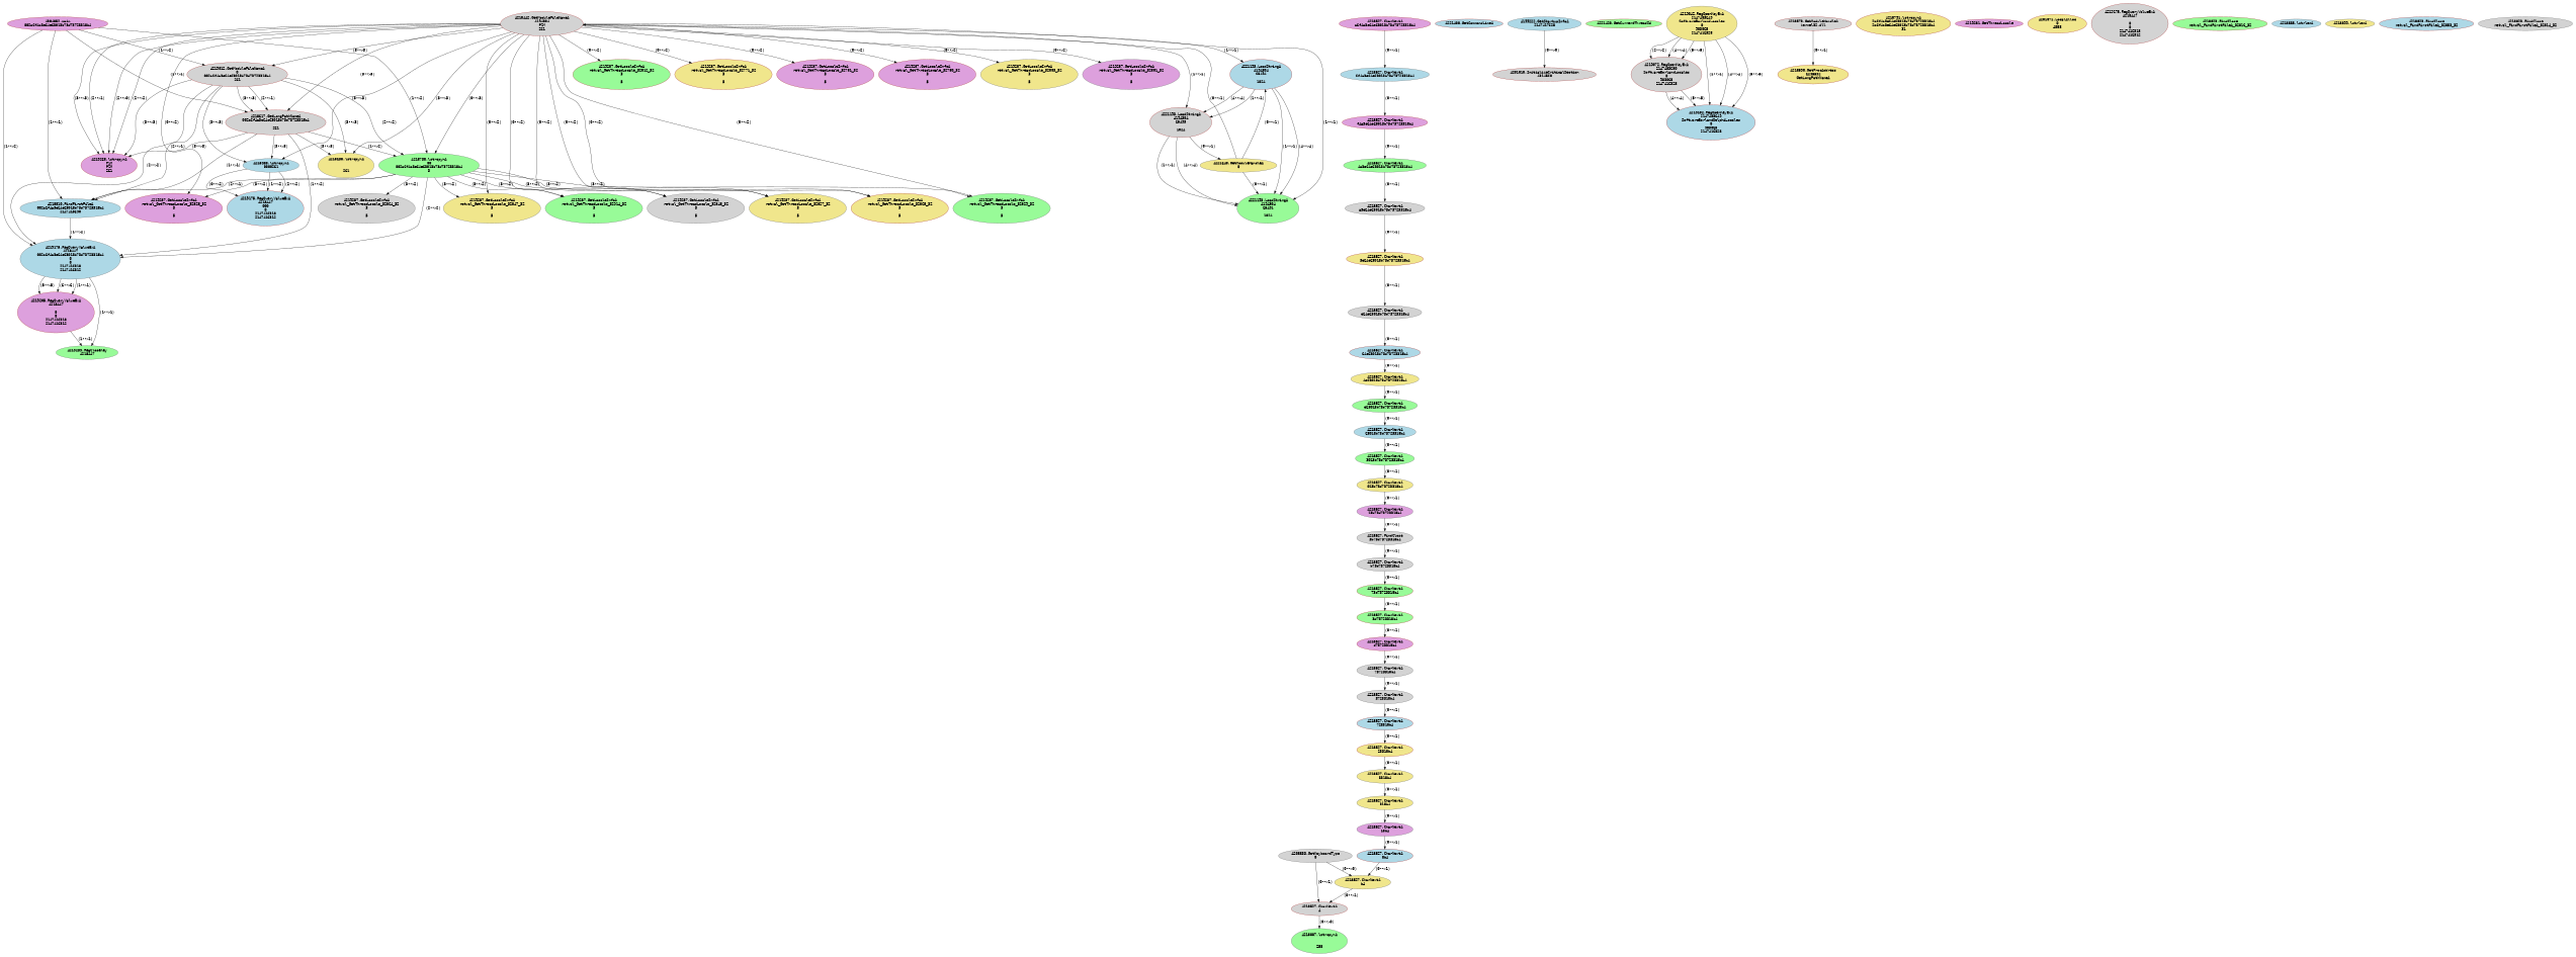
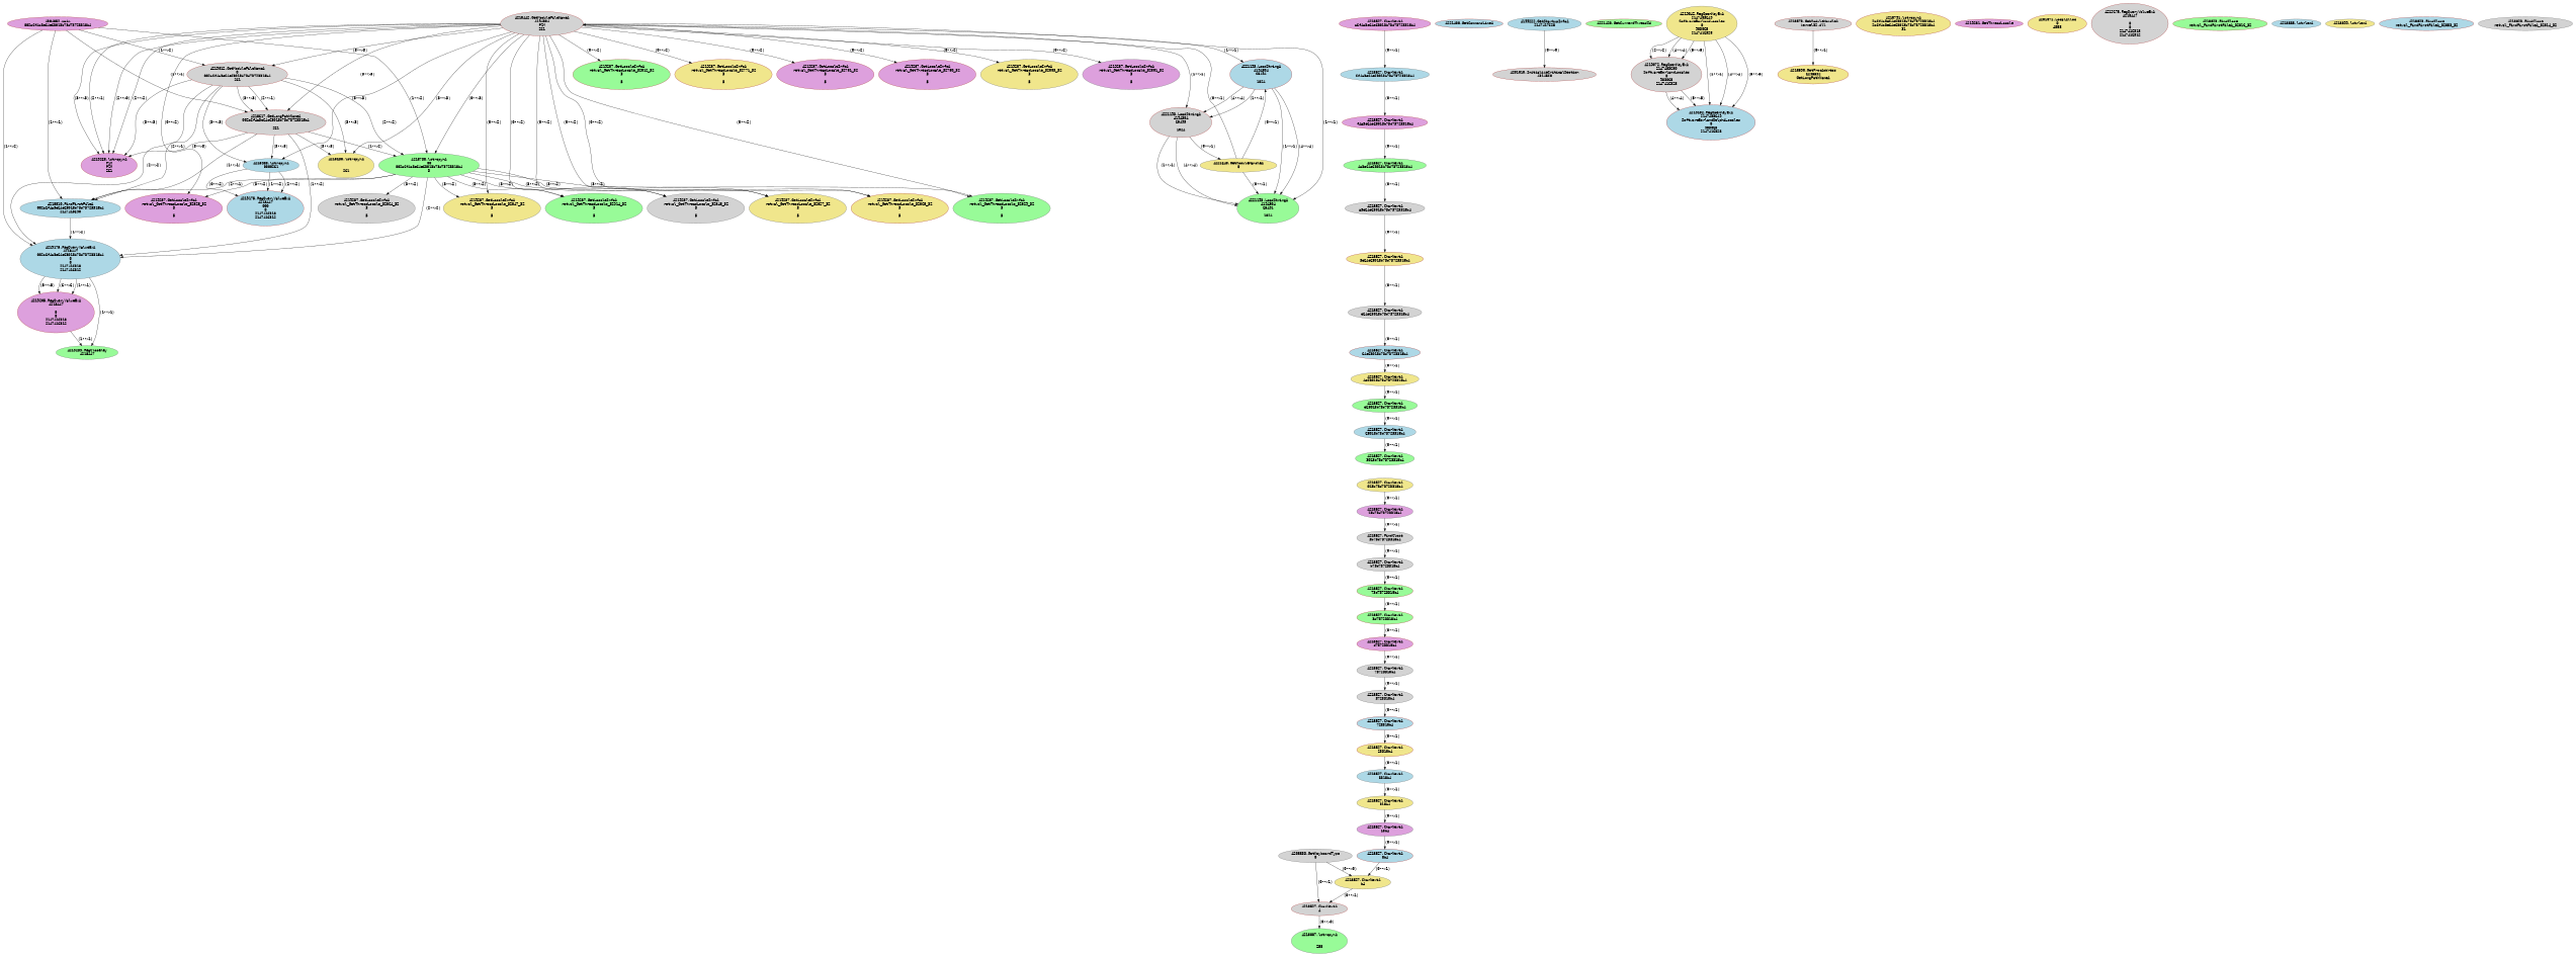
  digraph {
    fontname="DejaVu Sans Mono"
    node [color=gray40 fillcolor=lightgrey fontname="DejaVu Sans Mono" style=filled]
    edge [fontname="DejaVu Sans Mono"]
    n1 [color=brown fillcolor=plum label="4304852.main\n002a6f4a3e64e63013b73d73723318b4"]
    n2 [color=brown label="4219012.GetModuleFileNameA\n0\n002a6f4a3e64e63013b73d73723318b4\n261"]
    n3 [color=brown label="4218617.GetLongPathNameA\n002a6f4a3e64e63013b73d73723318b4\n\n261"]
    n4 [fillcolor=palegreen label="4218738.lstrcpynA\n00\n002a6f4a3e64e63013b73d73723318b4\n3"]
    n5 [fillcolor=lightblue label="4218810.FindFirstFileA\n002a6f4a3e64e63013b73d73723318b4\n2147415690"]
    n6 [fillcolor=lightblue label="4219175.RegQueryValueExA\n4218447\n002a6f4a3e64e63013b73d73723318b4\n0\n0\n2147416318\n2147416312"]
    n7 [color=brown fillcolor=plum label="4219268.lstrcpynA\nPZM\nPZM\n261"]
    n8 [fillcolor=khaki label="4218638.lstrcpynA\n\n\n261"]
    n9 [fillcolor=lightblue label="4218933.lstrcpynA\n0000261"]
    n10 [color=brown fillcolor=plum label="4219287.GetLocaleInfoA\nretval_GetThreadLocale_32828_32\n3\n\n5"]
    n11 [fillcolor=khaki label="4219287.GetLocaleInfoA\nretval_GetThreadLocale_32847_32\n3\n\n5"]
    n12 [fillcolor=palegreen label="4219287.GetLocaleInfoA\nretval_GetThreadLocale_32914_32\n3\n\n5"]
    n13 [label="4219287.GetLocaleInfoA\nretval_GetThreadLocale_32848_32\n3\n\n5"]
    n14 [fillcolor=khaki label="4219287.GetLocaleInfoA\nretval_GetThreadLocale_32827_32\n3\n\n5"]
    n15 [color=brown fillcolor=khaki label="4219287.GetLocaleInfoA\nretval_GetThreadLocale_32865_32\n3\n\n5"]
    n16 [label="4219287.GetLocaleInfoA\nretval_GetThreadLocale_32864_32\n3\n\n5"]
    n17 [fillcolor=palegreen label="4219287.GetLocaleInfoA\nretval_GetThreadLocale_32829_32\n3\n\n5"]
    n18 [color=brown fillcolor=plum label="4219205.RegQueryValueExA\n4218447\n\n0\n0\n2147416318\n2147416312"]
    n19 [fillcolor=palegreen label="4219239.RegCloseKey\n4218447"]
    n20 [fillcolor=khaki label="4221640.GetModuleHandleA\n0"]
    n21 [color=brown label="4218442.GetModuleFileNameA\n4194304\nPZM\n261"]
    n22 [color=brown fillcolor=lightblue label="4221193.LoadStringA\n4194304\n65494\n\n1024"]
    n23 [fillcolor=palegreen label="4221193.LoadStringA\n4194304\n65491\n\n1024"]
    n24 [color=brown label="4221193.LoadStringA\n4194304\n65493\n\n1024"]
    n25 [color=brown fillcolor=palegreen label="4219287.GetLocaleInfoA\nretval_GetThreadLocale_32812_32\n3\n\n5"]
    n26 [color=brown fillcolor=khaki label="4219287.GetLocaleInfoA\nretval_GetThreadLocale_32771_32\n3\n\n5"]
    n27 [color=brown fillcolor=plum label="4219287.GetLocaleInfoA\nretval_GetThreadLocale_32781_32\n3\n\n5"]
    n28 [color=brown fillcolor=plum label="4219287.GetLocaleInfoA\nretval_GetThreadLocale_32780_32\n3\n\n5"]
    n29 [fillcolor=khaki label="4219287.GetLocaleInfoA\nretval_GetThreadLocale_32803_32\n3\n\n5"]
    n30 [fillcolor=plum label="4219287.GetLocaleInfoA\nretval_GetThreadLocale_32801_32\n3\n\n5"]
    n31 [label="4208833.GetKeyboardType\n0"]
    n32 [fillcolor=khaki label="4218527.CharNextA\nb4"]
    n33 [color=brown label="4218527.CharNextA\n4"]
    n34 [fillcolor=palegreen label="4218887.lstrcpynA\n\n\n258"]
    n35 [color=brown fillcolor=lightblue label="4221400.GetCommandLineA\n"]
    n36 [fillcolor=lightblue label="4199222.GetStartupInfoA\n2147417628"]
    n37 [color=brown label="4201010.InitializeCriticalSection\n4314560"]
    n38 [color=brown fillcolor=palegreen label="4221420.GetCurrentThreadId\n"]
    n39 [color=brown fillcolor=lightblue label="4219175.RegQueryValueExA\n4218447\n000\n0\n2147416318\n2147416312"]
    n40 [fillcolor=khaki label="4219042.RegOpenKeyExA\n2147483649\nSoftware\Borland\Locales\n0\n983065\n2147416328"]
    n41 [color=brown label="4219072.RegOpenKeyExA\n2147483650\nSoftware\Borland\Locales\n0\n983065\n2147416328"]
    n42 [color=brown fillcolor=lightblue label="4219102.RegOpenKeyExA\n2147483649\nSoftware\Borland\Delphi\Locales\n0\n983065\n2147416328"]
    n43 [color=brown label="4218573.GetModuleHandleA\nkernel32.dll"]
    n44 [color=brown fillcolor=khaki label="4218590.GetProcAddress\n6295592\nGetLongPathNameA"]
    n45 [color=brown fillcolor=plum label="4218527.CharNextA\na6f4a3e64e63013b73d73723318b4"]
    n46 [fillcolor=lightblue label="4218527.CharNextA\n6f4a3e64e63013b73d73723318b4"]
    n47 [color=brown fillcolor=plum label="4218527.CharNextA\nf4a3e64e63013b73d73723318b4"]
    n48 [fillcolor=palegreen label="4218527.CharNextA\n4a3e64e63013b73d73723318b4"]
    n49 [label="4218527.CharNextA\na3e64e63013b73d73723318b4"]
    n50 [color=brown fillcolor=khaki label="4218527.CharNextA\n3e64e63013b73d73723318b4"]
    n51 [label="4218527.CharNextA\ne64e63013b73d73723318b4"]
    n52 [color=brown fillcolor=lightblue label="4218527.CharNextA\n64e63013b73d73723318b4"]
    n53 [fillcolor=khaki label="4218527.CharNextA\n4e63013b73d73723318b4"]
    n54 [fillcolor=palegreen label="4218527.CharNextA\ne63013b73d73723318b4"]
    n55 [fillcolor=lightblue label="4218527.CharNextA\n63013b73d73723318b4"]
    n56 [fillcolor=palegreen label="4218527.CharNextA\n3013b73d73723318b4"]
    n57 [fillcolor=khaki label="4218527.CharNextA\n013b73d73723318b4"]
    n58 [fillcolor=plum label="4218527.CharNextA\n13b73d73723318b4"]
    n59 [label="4218527.FindClose\n3b73d73723318b4"]
    n60 [label="4218527.CharNextA\nb73d73723318b4"]
    n61 [color=brown fillcolor=palegreen label="4218527.CharNextA\n73d73723318b4"]
    n62 [color=brown fillcolor=palegreen label="4218527.CharNextA\n3d73723318b4"]
    n63 [color=brown fillcolor=plum label="4218527.CharNextA\nd73723318b4"]
    n64 [label="4218527.CharNextA\n73723318b4"]
    n65 [label="4218527.CharNextA\n3723318b4"]
    n66 [color=brown fillcolor=lightblue label="4218527.CharNextA\n723318b4"]
    n67 [color=brown fillcolor=khaki label="4218527.CharNextA\n23318b4"]
-   n68 [fillcolor=khaki label="4218527.CharNextA\n3318b4"]
+   n68 [fillcolor=lightblue label="4218527.CharNextA\n3318b4"]
    n69 [fillcolor=khaki label="4218527.CharNextA\n318b4"]
    n70 [fillcolor=plum label="4218527.CharNextA\n18b4"]
    n71 [color=brown fillcolor=lightblue label="4218527.CharNextA\n8b4"]
    n72 [color=brown fillcolor=khaki label="4218791.lstrcpynA\n2a6f4a3e64e63013b73d73723318b4\n2a6f4a3e64e63013b73d73723318b4\n31"]
    n73 [color=brown fillcolor=plum label="4219281.GetThreadLocale\n"]
    n74 [color=brown fillcolor=khaki label="4201071.LocalAlloc\n0\n4088"]
    n75 [color=brown label="4219175.RegQueryValueExA\n4218447\n\n0\n0\n2147416318\n2147416312"]
    n76 [color=brown fillcolor=palegreen label="4218823.FindClose\nretval_FindFirstFileA_32816_32"]
    n77 [fillcolor=lightblue label="4218835.lstrlenA\n"]
    n78 [fillcolor=khaki label="4218899.lstrlenA\n"]
    n79 [color=brown fillcolor=lightblue label="4218823.FindClose\nretval_FindFirstFileA_32853_32"]
    n80 [label="4218823.FindClose\nretval_FindFirstFileA_32814_32"]
    n1 -> n2 [label="(1-->2)"]
    n1 -> n3 [label="(1-->1)"]
    n1 -> n4 [label="(1-->2)"]
    n1 -> n5 [label="(1-->1)"]
    n1 -> n6 [label="(1-->2)"]
    n2 -> n3 [label="(2-->1)"]
    n2 -> n3 [label="(3-->3)"]
    n2 -> n4 [label="(2-->2)"]
    n2 -> n5 [label="(2-->1)"]
    n2 -> n6 [label="(2-->2)"]
    n2 -> n7 [label="(3-->3)"]
    n2 -> n8 [label="(3-->3)"]
    n2 -> n9 [label="(3-->3)"]
    n3 -> n4 [label="(1-->2)"]
    n3 -> n5 [label="(1-->1)"]
    n3 -> n6 [label="(1-->2)"]
    n3 -> n7 [label="(3-->3)"]
    n3 -> n8 [label="(3-->3)"]
    n3 -> n9 [label="(3-->3)"]
    n4 -> n5 [label="(2-->1)"]
    n4 -> n6 [label="(2-->2)"]
    n4 -> n10 [label="(3-->2)"]
    n4 -> n11 [label="(3-->2)"]
    n4 -> n12 [label="(3-->2)"]
    n4 -> n13 [label="(3-->2)"]
    n4 -> n14 [label="(3-->2)"]
    n4 -> n15 [label="(3-->2)"]
    n4 -> n16 [label="(3-->2)"]
    n4 -> n17 [label="(3-->2)"]
    n5 -> n6 [label="(1-->2)"]
    n6 -> n18 [label="(1-->1)"]
    n6 -> n18 [label="(5-->5)"]
    n6 -> n18 [label="(6-->6)"]
    n6 -> n19 [label="(1-->1)"]
    n9 -> n39 [label="(1-->2)"]
    n9 -> n39 [label="(2-->2)"]
    n9 -> n39 [label="(0-->2)"]
    n18 -> n19 [label="(1-->1)"]
    n20 -> n21 [label="(0-->1)"]
    n20 -> n22 [label="(0-->1)"]
    n20 -> n23 [label="(0-->1)"]
    n21 -> n2 [label="(3-->3)"]
    n21 -> n3 [label="(3-->3)"]
    n21 -> n4 [label="(0-->3)"]
    n21 -> n7 [label="(2-->1)"]
    n21 -> n7 [label="(2-->2)"]
    n21 -> n7 [label="(3-->3)"]
    n21 -> n7 [label="(2-->0)"]
    n21 -> n8 [label="(3-->3)"]
    n21 -> n9 [label="(3-->3)"]
    n21 -> n10 [label="(0-->2)"]
    n21 -> n11 [label="(0-->2)"]
    n21 -> n12 [label="(0-->2)"]
    n21 -> n13 [label="(0-->2)"]
    n21 -> n14 [label="(0-->2)"]
    n21 -> n15 [label="(0-->2)"]
    n21 -> n17 [label="(0-->2)"]
    n21 -> n22 [label="(1-->1)"]
    n21 -> n23 [label="(1-->1)"]
    n21 -> n24 [label="(1-->1)"]
    n21 -> n25 [label="(0-->2)"]
    n21 -> n26 [label="(0-->2)"]
    n21 -> n27 [label="(0-->2)"]
    n21 -> n28 [label="(0-->2)"]
    n21 -> n29 [label="(0-->2)"]
    n21 -> n30 [label="(0-->2)"]
    n22 -> n23 [label="(1-->1)"]
    n22 -> n23 [label="(4-->4)"]
    n22 -> n24 [label="(1-->1)"]
    n22 -> n24 [label="(4-->4)"]
    n24 -> n20 [label="(0-->1)"]
    n24 -> n23 [label="(1-->1)"]
    n24 -> n23 [label="(4-->4)"]
    n31 -> n32 [label="(0-->0)"]
    n31 -> n33 [label="(0-->1)"]
    n32 -> n33 [label="(0-->1)"]
    n33 -> n34 [label="(0-->0)"]
    n36 -> n37 [label="(0-->0)"]
    n40 -> n41 [label="(2-->2)"]
    n40 -> n41 [label="(4-->4)"]
    n40 -> n41 [label="(5-->5)"]
    n40 -> n42 [label="(1-->1)"]
    n40 -> n42 [label="(4-->4)"]
    n40 -> n42 [label="(5-->5)"]
    n41 -> n42 [label="(4-->4)"]
    n41 -> n42 [label="(5-->5)"]
    n43 -> n44 [label="(0-->1)"]
    n45 -> n46 [label="(0-->1)"]
    n46 -> n47 [label="(0-->1)"]
    n47 -> n48 [label="(0-->1)"]
    n48 -> n49 [label="(0-->1)"]
    n49 -> n50 [label="(0-->1)"]
    n50 -> n51 [label="(0-->1)"]
    n51 -> n52 [label="(0-->1)"]
    n52 -> n53 [label="(0-->1)"]
    n53 -> n54 [label="(0-->1)"]
    n54 -> n55 [label="(0-->1)"]
    n55 -> n56 [label="(0-->1)"]
-   n56 -> n57 [label="(0-->1)"]
    n57 -> n58 [label="(0-->1)"]
    n58 -> n59 [label="(0-->1)"]
    n59 -> n60 [label="(0-->1)"]
    n60 -> n61 [label="(0-->1)"]
    n61 -> n62 [label="(0-->1)"]
    n62 -> n63 [label="(0-->1)"]
    n63 -> n64 [label="(0-->1)"]
    n64 -> n65 [label="(0-->1)"]
    n65 -> n66 [label="(0-->1)"]
    n66 -> n67 [label="(0-->1)"]
    n67 -> n68 [label="(0-->1)"]
    n68 -> n69 [label="(0-->1)"]
    n69 -> n70 [label="(0-->1)"]
    n70 -> n71 [label="(0-->1)"]
    n71 -> n32 [label="(0-->1)"]
  }
